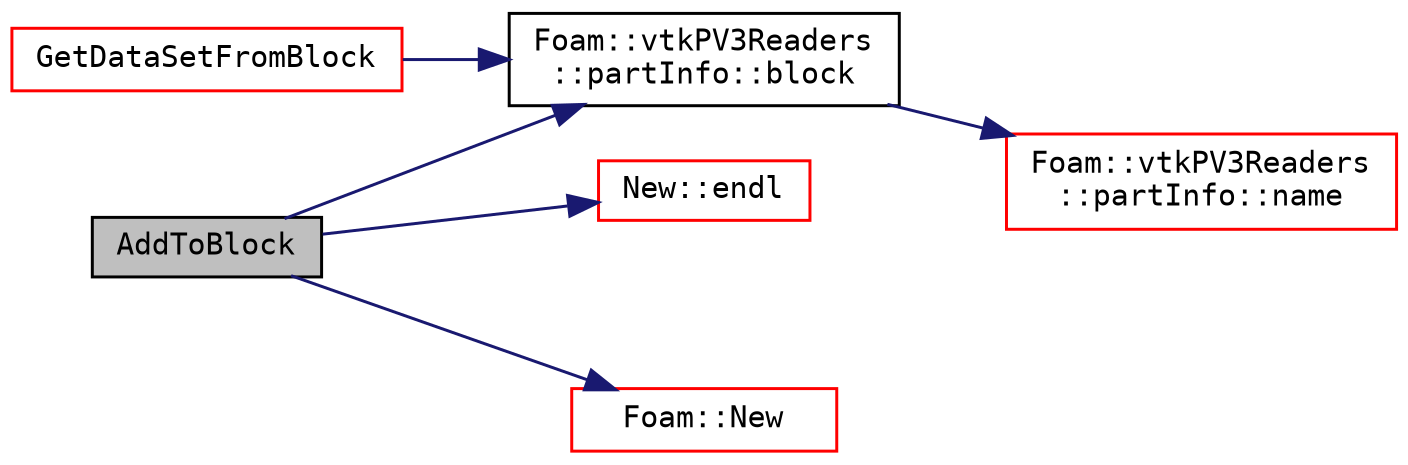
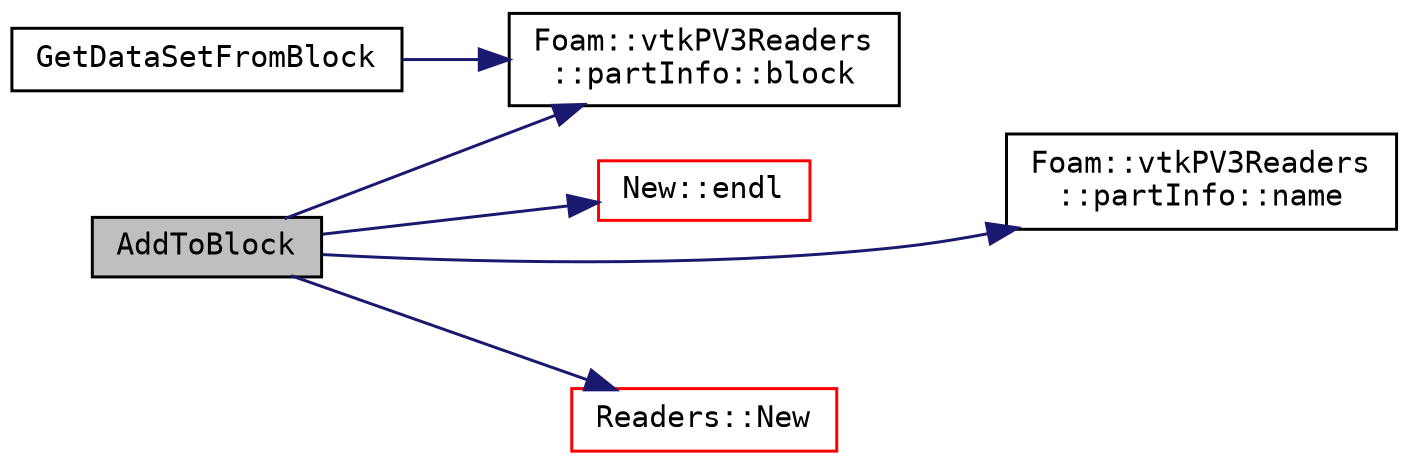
  digraph {
    fontname="DejaVu Sans Mono"
    rankdir=LR
    node [color=black fontname="DejaVu Sans Mono" fontsize=10 shape=record]
    edge [color=midnightblue fontname="DejaVu Sans Mono" fontsize=10 labelfontname=Helvetica labelfontsize=10 style=solid]
    n1 [fillcolor=grey75 fontcolor=black height=0.2 label=AddToBlock style=filled width=0.4]
    n2 [height=0.2 label="Foam::vtkPV3Readers\l::partInfo::block" width=0.4]
    n3 [color=red height=0.2 label="New::endl" width=0.4]
-   n4 [color=red height=0.2 label="Foam::vtkPV3Readers\l::partInfo::name" width=0.4]
-   n5 [color=red height=0.2 label="Foam::New" width=0.4]
-   n6 [color=red height=0.2 label=GetDataSetFromBlock width=0.4]
+   n4 [height=0.2 label="Foam::vtkPV3Readers\l::partInfo::name" width=0.4]
+   n5 [color=red height=0.2 label="Readers::New" width=0.4]
+   n6 [height=0.2 label=GetDataSetFromBlock width=0.4]
    n1 -> n2
    n1 -> n3
-   n2 -> n4
+   n1 -> n4
    n1 -> n5
    n6 -> n2
  }
